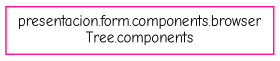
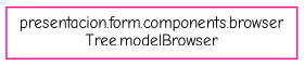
  digraph {
    rankdir=LR
    fontname="Comic Neue"
-   n1 [color=deeppink fillcolor=white fontname="Comic Neue" fontsize=10 height=0.2 label="presentacion.form.components.browser\lTree.components" shape=record style=filled width=0.4]
+   n1 [color=deeppink fillcolor=white fontname="Comic Neue" fontsize=10 height=0.2 label="presentacion.form.components.browser\lTree.modelBrowser" shape=record style=filled width=0.4]
  }
